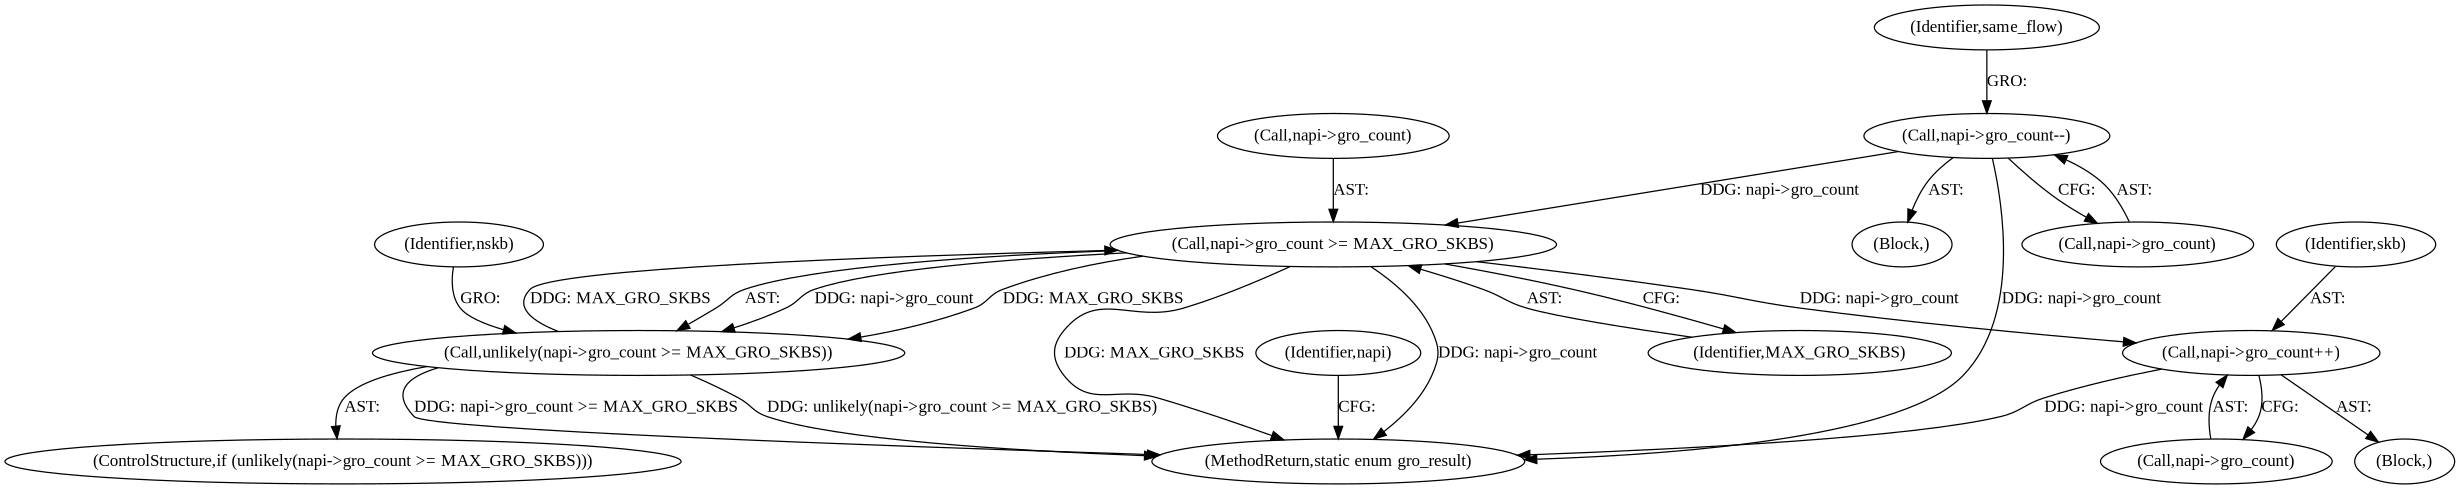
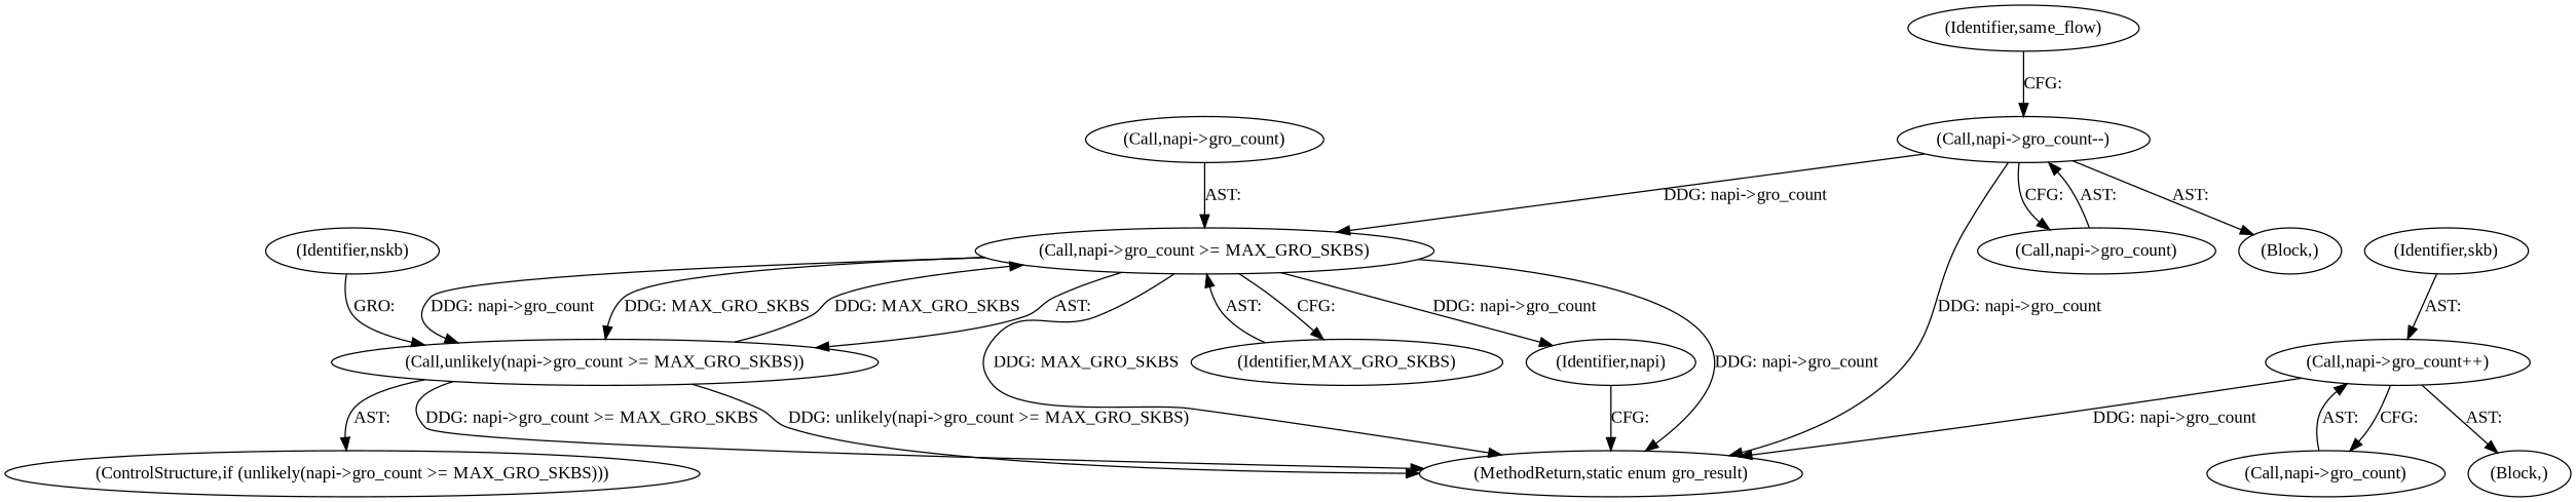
  digraph {
    fontname="Liberation Serif"
    node [fontname="Liberation Serif"]
    edge [fontname="Liberation Serif"]
    n1 [label="(Call,napi->gro_count--)"]
    n2 [label="(Call,napi->gro_count >= MAX_GRO_SKBS)"]
    n3 [label="(MethodReturn,static enum gro_result)"]
    n4 [label="(Block,)"]
    n5 [label="(Call,napi->gro_count)"]
    n6 [label="(Call,unlikely(napi->gro_count >= MAX_GRO_SKBS))"]
    n7 [label="(Call,napi->gro_count++)"]
    n8 [label="(Identifier,MAX_GRO_SKBS)"]
    n9 [label="(ControlStructure,if (unlikely(napi->gro_count >= MAX_GRO_SKBS)))"]
    n10 [label="(Call,napi->gro_count)"]
    n11 [label="(Block,)"]
    n12 [label="(Identifier,same_flow)"]
    n13 [label="(Identifier,nskb)"]
    n14 [label="(Identifier,skb)"]
    n15 [label="(Identifier,napi)"]
    n16 [label="(Call,napi->gro_count)"]
    n1 -> n2 [label="DDG: napi->gro_count"]
    n1 -> n3 [label="DDG: napi->gro_count"]
    n1 -> n4 [label="AST: "]
    n1 -> n5 [label="CFG: "]
    n2 -> n3 [label="DDG: MAX_GRO_SKBS"]
    n2 -> n3 [label="DDG: napi->gro_count"]
    n2 -> n6 [label="AST: "]
    n2 -> n6 [label="DDG: napi->gro_count"]
    n2 -> n6 [label="DDG: MAX_GRO_SKBS"]
-   n2 -> n7 [label="DDG: napi->gro_count"]
+   n2 -> n15 [label="DDG: napi->gro_count"]
    n2 -> n8 [label="CFG: "]
    n5 -> n1 [label="AST: "]
    n6 -> n2 [label="DDG: MAX_GRO_SKBS"]
    n6 -> n3 [label="DDG: napi->gro_count >= MAX_GRO_SKBS"]
    n6 -> n3 [label="DDG: unlikely(napi->gro_count >= MAX_GRO_SKBS)"]
    n6 -> n9 [label="AST: "]
    n7 -> n3 [label="DDG: napi->gro_count"]
    n7 -> n10 [label="CFG: "]
    n7 -> n11 [label="AST: "]
    n8 -> n2 [label="AST: "]
    n10 -> n7 [label="AST: "]
-   n12 -> n1 [label="GRO: "]
+   n12 -> n1 [label="CFG: "]
    n13 -> n6 [label="GRO: "]
    n14 -> n7 [label="AST: "]
    n15 -> n3 [label="CFG: "]
    n16 -> n2 [label="AST: "]
  }
